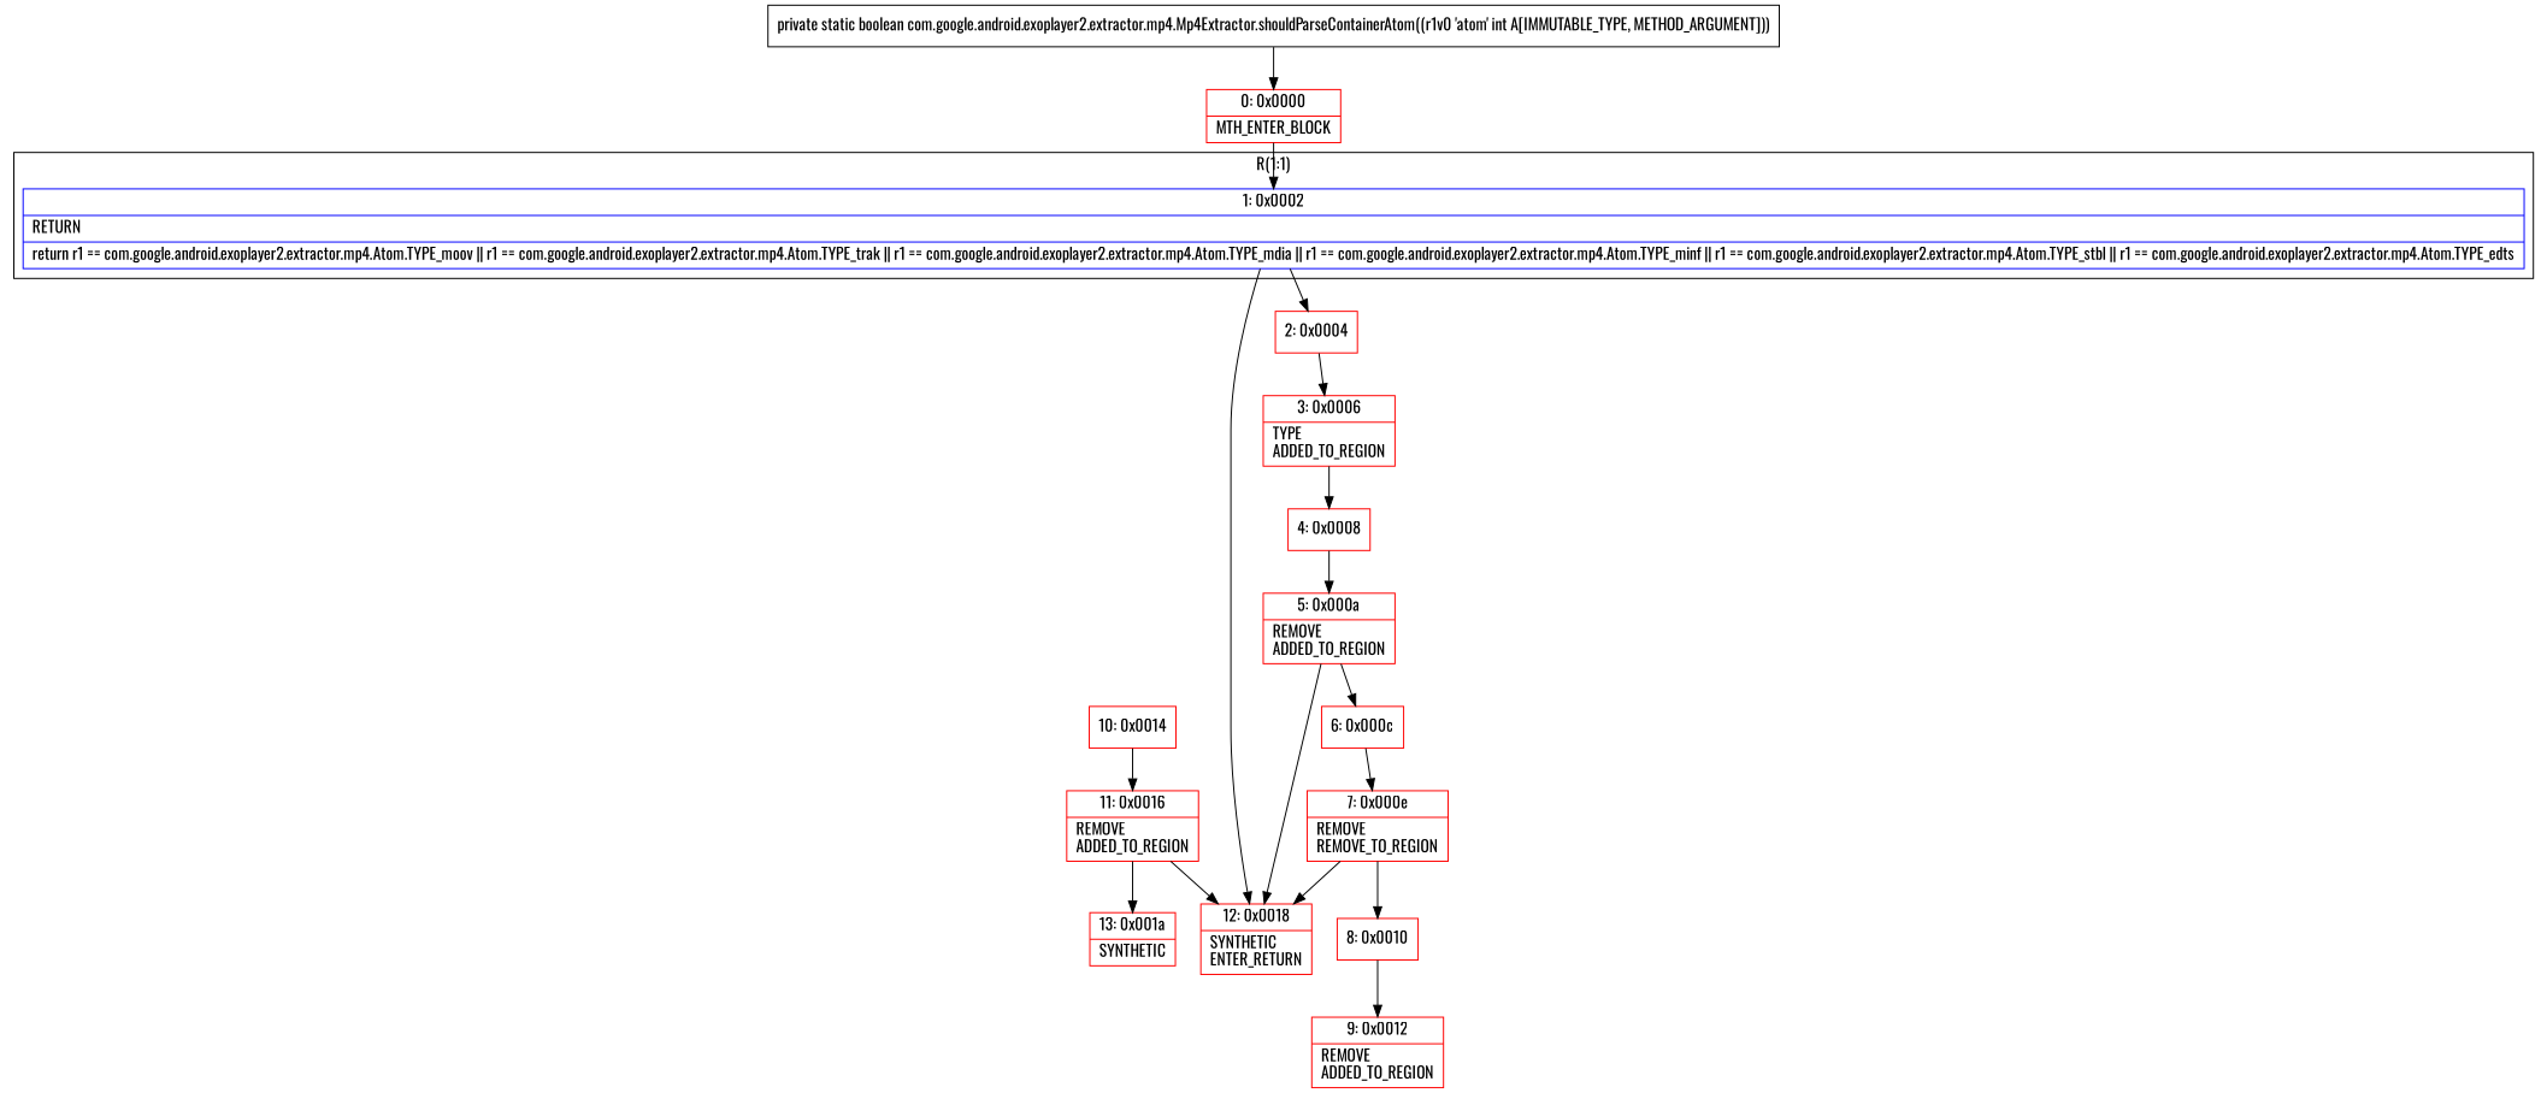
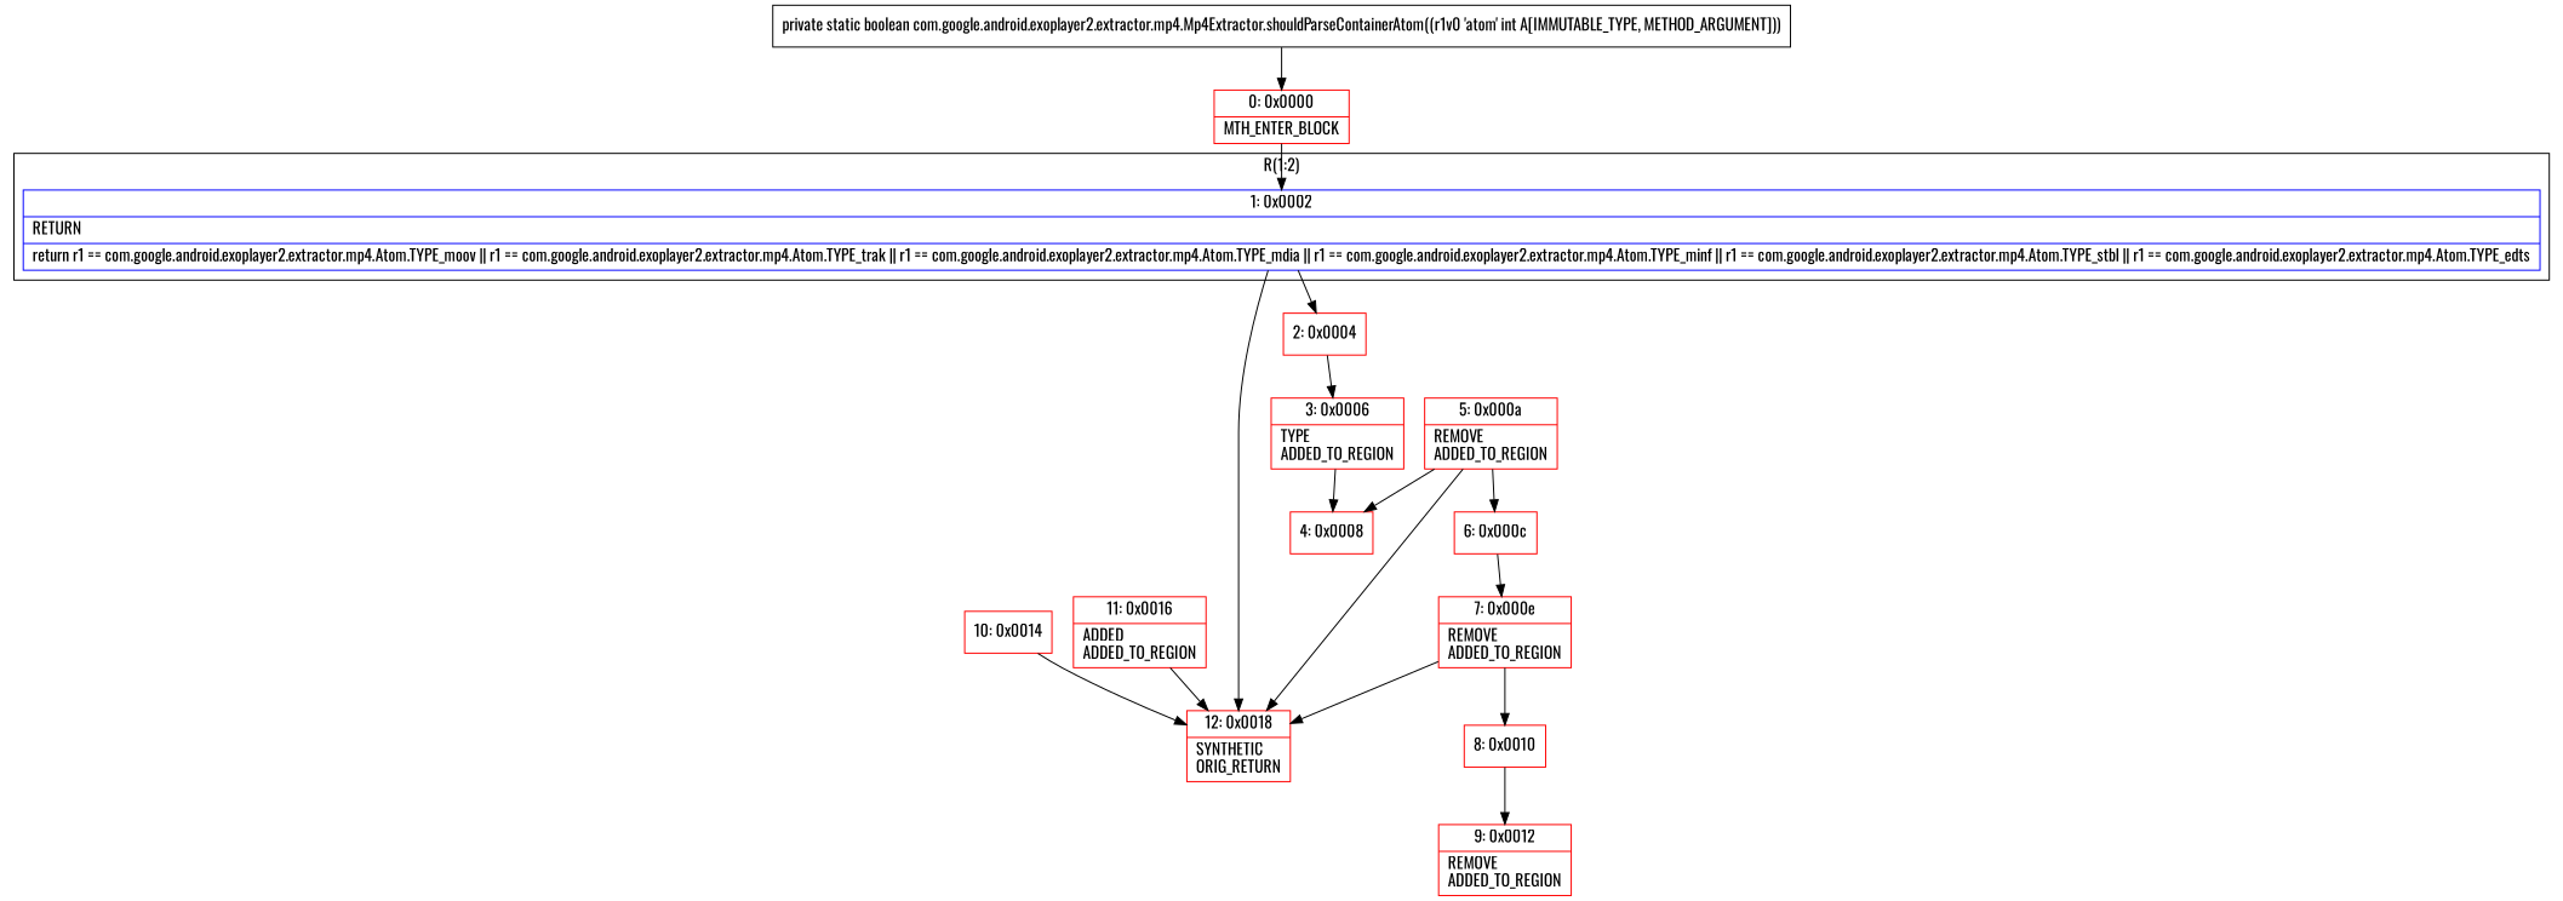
  digraph {
    fontname=Oswald
    node [color=red fontname=Oswald shape=record]
    edge [fontname=Oswald]
    n1 [color=blue label="{1\:\ 0x0002|RETURN\l|return r1 == com.google.android.exoplayer2.extractor.mp4.Atom.TYPE_moov \|\| r1 == com.google.android.exoplayer2.extractor.mp4.Atom.TYPE_trak \|\| r1 == com.google.android.exoplayer2.extractor.mp4.Atom.TYPE_mdia \|\| r1 == com.google.android.exoplayer2.extractor.mp4.Atom.TYPE_minf \|\| r1 == com.google.android.exoplayer2.extractor.mp4.Atom.TYPE_stbl \|\| r1 == com.google.android.exoplayer2.extractor.mp4.Atom.TYPE_edts\l}"]
    n2 [label="{2\:\ 0x0004}"]
-   n3 [label="{12\:\ 0x0018|SYNTHETIC\lENTER_RETURN\l}"]
+   n3 [label="{12\:\ 0x0018|SYNTHETIC\lORIG_RETURN\l}"]
    n4 [label="{3\:\ 0x0006|TYPE\lADDED_TO_REGION\l}"]
    n5 [label="{0\:\ 0x0000|MTH_ENTER_BLOCK\l}"]
    n6 [label="{4\:\ 0x0008}"]
    n7 [label="{5\:\ 0x000a|REMOVE\lADDED_TO_REGION\l}"]
    n8 [label="{6\:\ 0x000c}"]
-   n9 [label="{7\:\ 0x000e|REMOVE\lREMOVE_TO_REGION\l}"]
+   n9 [label="{7\:\ 0x000e|REMOVE\lADDED_TO_REGION\l}"]
    n10 [label="{8\:\ 0x0010}"]
    n11 [label="{9\:\ 0x0012|REMOVE\lADDED_TO_REGION\l}"]
    n12 [label="{10\:\ 0x0014}"]
-   n13 [label="{11\:\ 0x0016|REMOVE\lADDED_TO_REGION\l}"]
-   n14 [label="{13\:\ 0x001a|SYNTHETIC\l}"]
+   n13 [label="{11\:\ 0x0016|ADDED\lADDED_TO_REGION\l}"]
    n15 [label="{private static boolean com.google.android.exoplayer2.extractor.mp4.Mp4Extractor.shouldParseContainerAtom((r1v0 'atom' int A[IMMUTABLE_TYPE, METHOD_ARGUMENT])) }" color=""]
    subgraph cluster_1 {
-     label="R(1:1)"
+     label="R(1:2)"
      n1
    }
    n1 -> n2
    n1 -> n3
    n2 -> n4
    n4 -> n6
    n5 -> n1
-   n6 -> n7
+   n7 -> n6
    n7 -> n3
    n7 -> n8
    n8 -> n9
    n9 -> n3
    n9 -> n10
    n10 -> n11
-   n12 -> n13
+   n12 -> n3
    n13 -> n3
-   n13 -> n14
    n15 -> n5
  }
